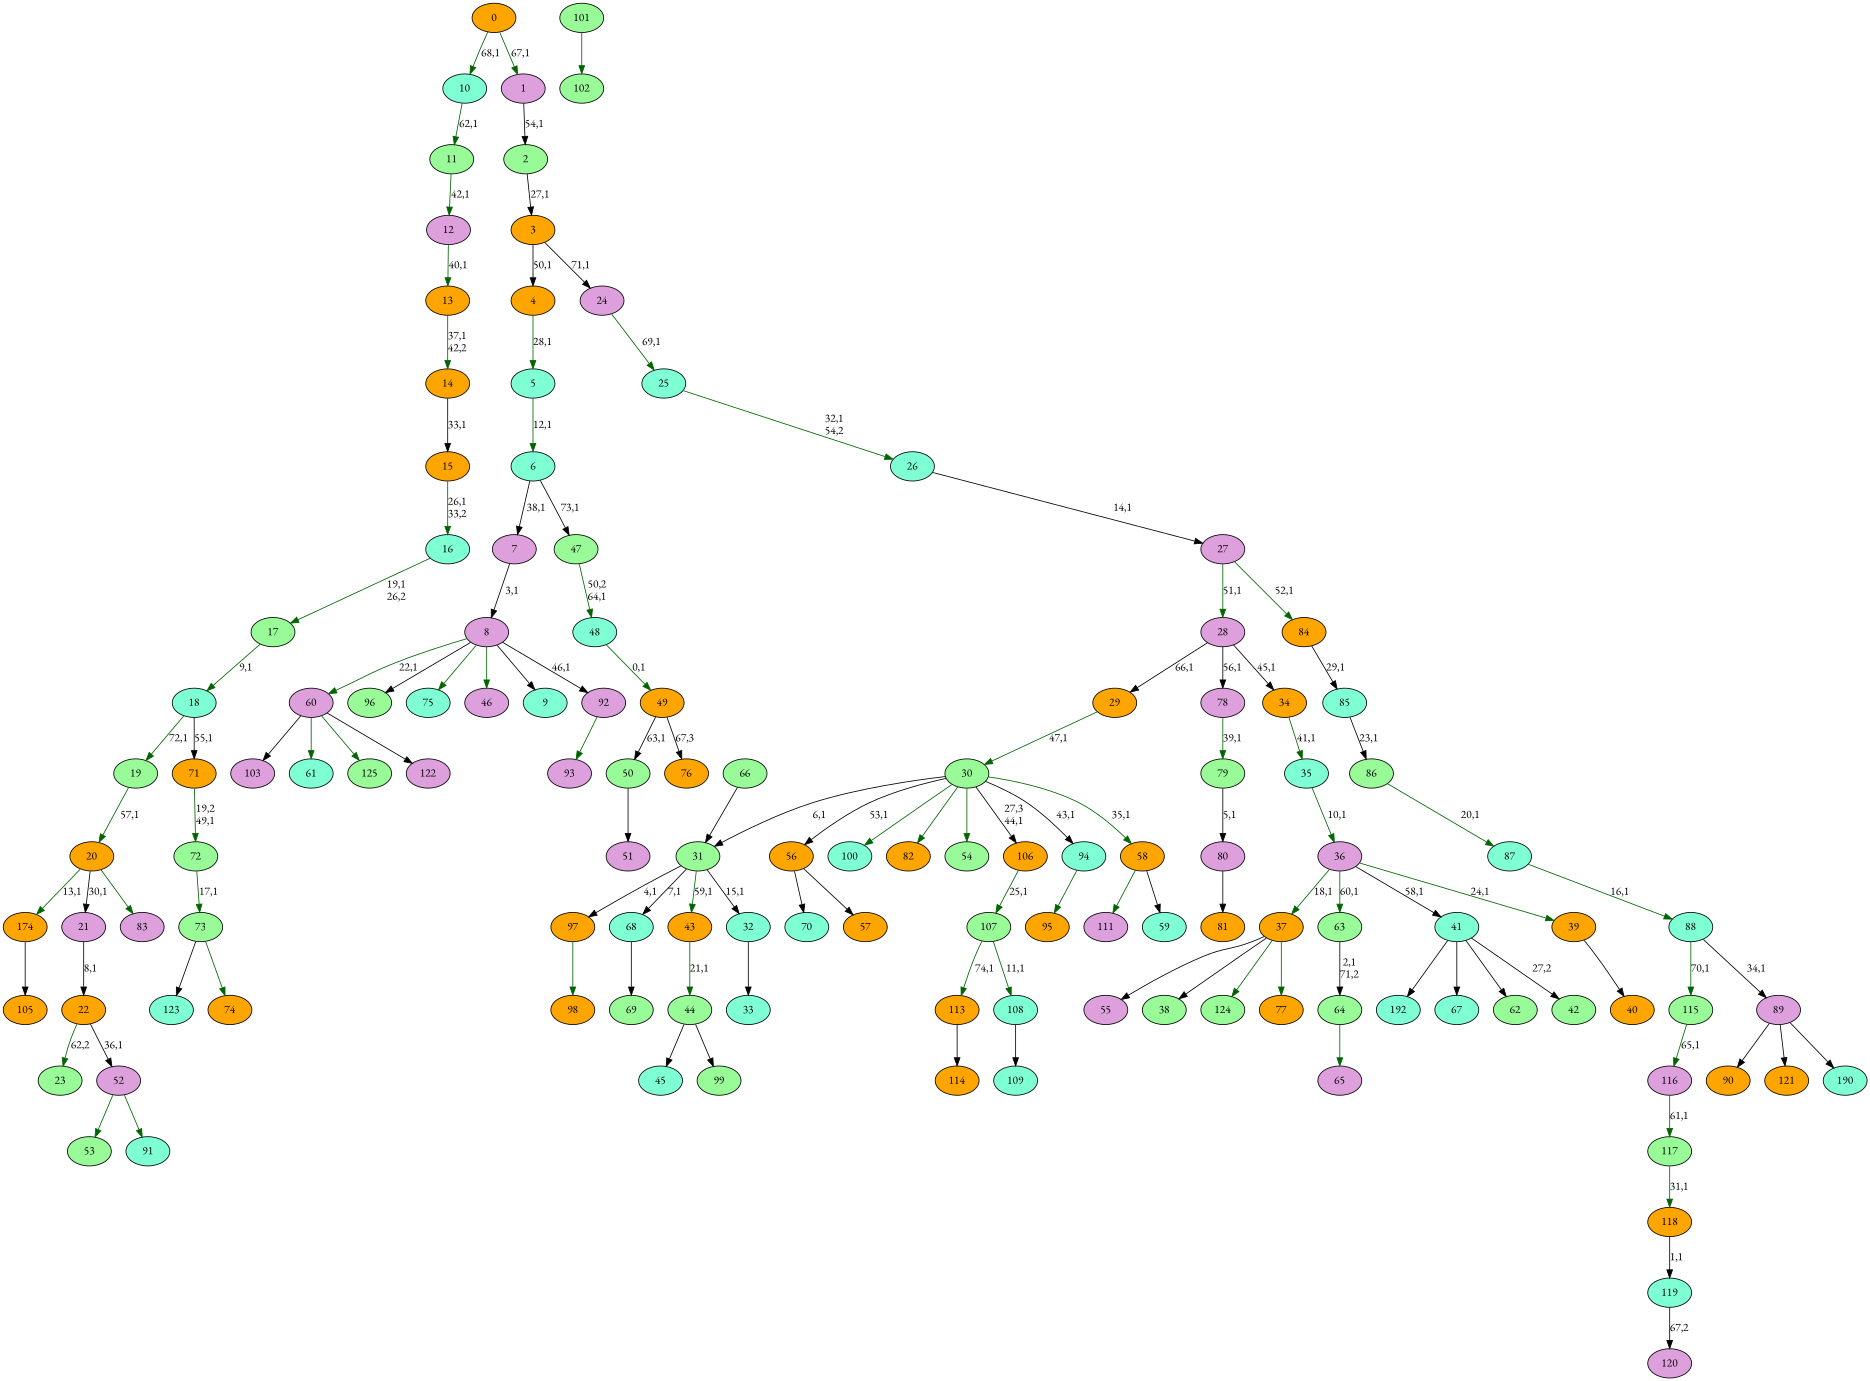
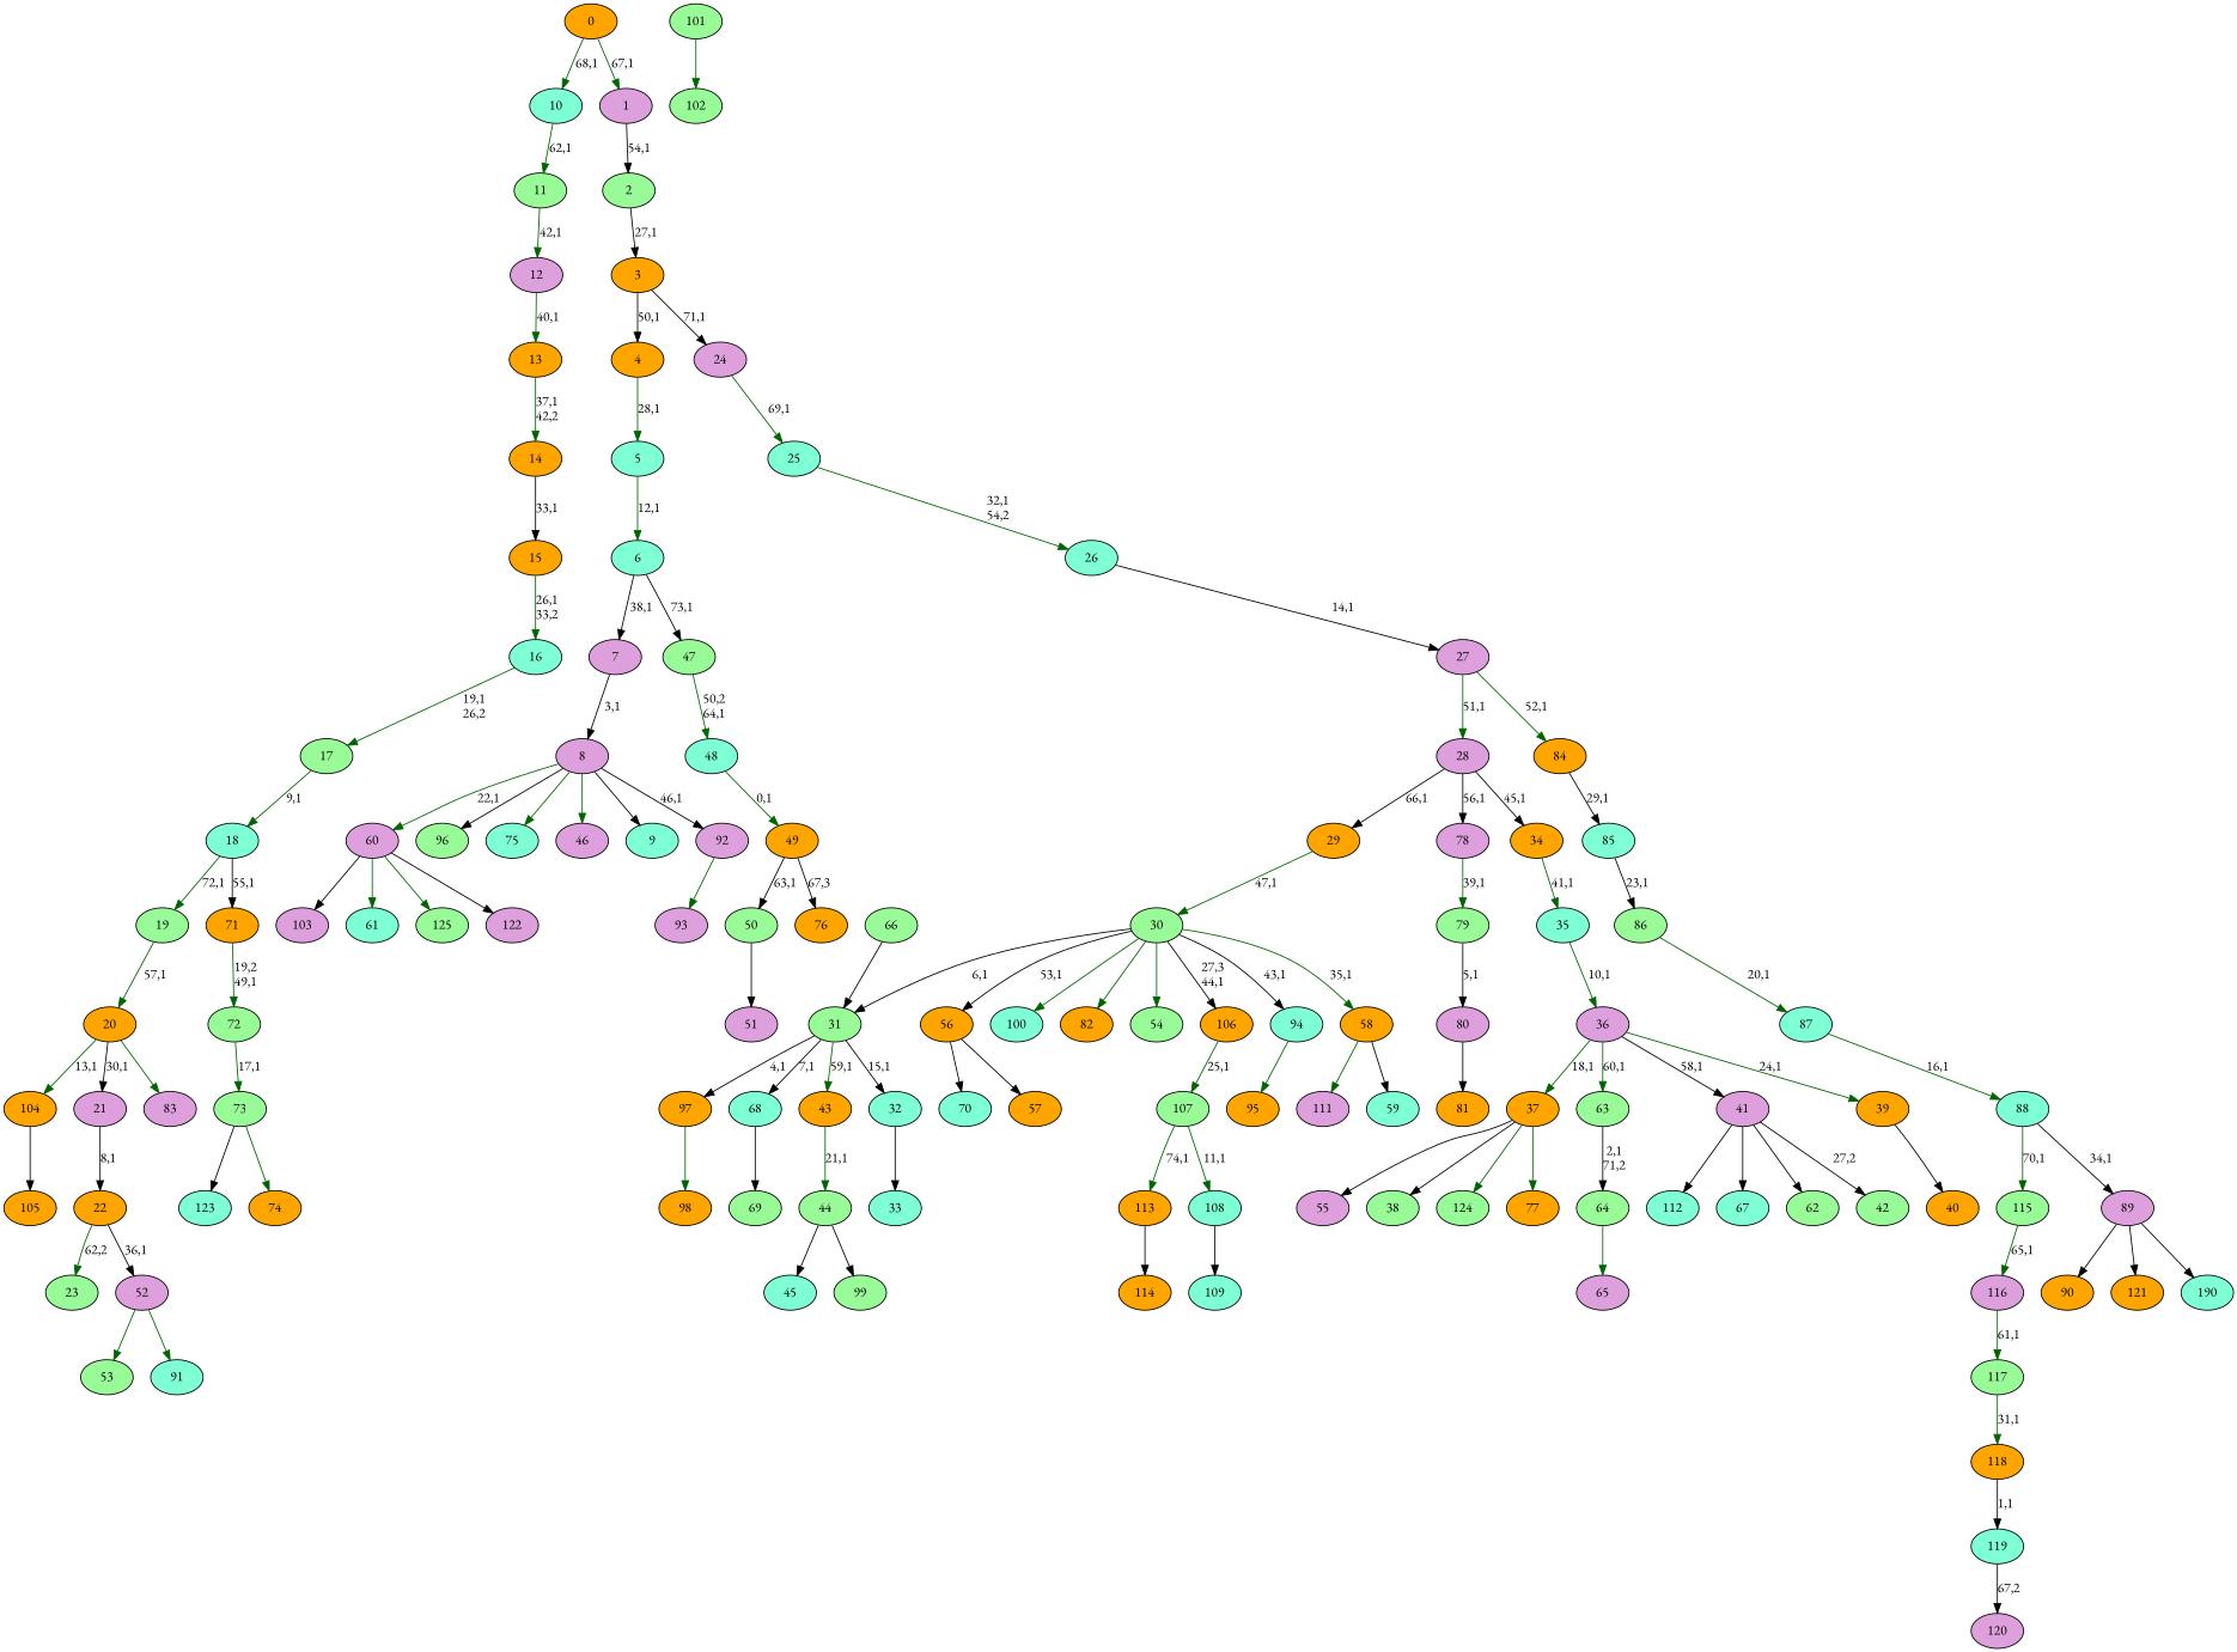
  digraph {
    fontname="EB Garamond"
    node [fillcolor=orange fontname="EB Garamond" style=filled]
    edge [color=black fontname="EB Garamond"]
    119 [fillcolor=aquamarine]
    120 [fillcolor=plum]
    118
    117 [fillcolor=palegreen]
    116 [fillcolor=plum]
    115 [fillcolor=palegreen]
    113
    114
    108 [fillcolor=aquamarine]
    109 [fillcolor=aquamarine]
    107 [fillcolor=palegreen]
    106
-   104 [label=174]
+   104
    105
    101 [fillcolor=palegreen]
    102 [fillcolor=palegreen]
    97
    98
    94 [fillcolor=aquamarine]
    95
    92 [fillcolor=plum]
    93 [fillcolor=plum]
    89 [fillcolor=plum]
    121
    n25 [fillcolor=aquamarine label=190]
    90
    88 [fillcolor=aquamarine]
    87 [fillcolor=aquamarine]
    86 [fillcolor=palegreen]
    85 [fillcolor=aquamarine]
    84
    80 [fillcolor=plum]
    81
    79 [fillcolor=palegreen]
    78 [fillcolor=plum]
    73 [fillcolor=palegreen]
    123 [fillcolor=aquamarine]
    74
    72 [fillcolor=palegreen]
    71
    68 [fillcolor=aquamarine]
    69 [fillcolor=palegreen]
    64 [fillcolor=palegreen]
    65 [fillcolor=plum]
    63 [fillcolor=palegreen]
    60 [fillcolor=plum]
    125 [fillcolor=palegreen]
    122 [fillcolor=plum]
    103 [fillcolor=plum]
    61 [fillcolor=aquamarine]
    111 [fillcolor=plum]
    58
    59 [fillcolor=aquamarine]
    70 [fillcolor=aquamarine]
    56
    57
    52 [fillcolor=plum]
    91 [fillcolor=aquamarine]
    53 [fillcolor=palegreen]
    50 [fillcolor=palegreen]
    51 [fillcolor=plum]
    49
    76
    48 [fillcolor=aquamarine]
    47 [fillcolor=palegreen]
    44 [fillcolor=palegreen]
    99 [fillcolor=palegreen]
    45 [fillcolor=aquamarine]
    43
-   41 [fillcolor=aquamarine]
-   112 [fillcolor=aquamarine label=192]
+   41 [fillcolor=plum]
+   112 [fillcolor=aquamarine]
    67 [fillcolor=aquamarine]
    62 [fillcolor=palegreen]
    42 [fillcolor=palegreen]
    39
    40
    124 [fillcolor=palegreen]
    37
    77
    55 [fillcolor=plum]
    38 [fillcolor=palegreen]
    36 [fillcolor=plum]
    35 [fillcolor=aquamarine]
    34
    32 [fillcolor=aquamarine]
    33 [fillcolor=aquamarine]
    31 [fillcolor=palegreen]
    66 [fillcolor=palegreen]
    30 [fillcolor=palegreen]
    100 [fillcolor=aquamarine]
    82
    54 [fillcolor=palegreen]
    29
    28 [fillcolor=plum]
    27 [fillcolor=plum]
    26 [fillcolor=aquamarine]
    25 [fillcolor=aquamarine]
    24 [fillcolor=plum]
    22
    23 [fillcolor=palegreen]
    21 [fillcolor=plum]
    20
    83 [fillcolor=plum]
    19 [fillcolor=palegreen]
    18 [fillcolor=aquamarine]
    17 [fillcolor=palegreen]
    16 [fillcolor=aquamarine]
    15
    14
    13
    12 [fillcolor=plum]
    11 [fillcolor=palegreen]
    10 [fillcolor=aquamarine]
    8 [fillcolor=plum]
    96 [fillcolor=palegreen]
    75 [fillcolor=aquamarine]
    46 [fillcolor=plum]
    9 [fillcolor=aquamarine]
    7 [fillcolor=plum]
    6 [fillcolor=aquamarine]
    5 [fillcolor=aquamarine]
    4
    3
    2 [fillcolor=palegreen]
    1 [fillcolor=plum]
    0
    119 -> 120 [label="67,2"]
    118 -> 119 [label="1,1"]
    117 -> 118 [color=darkgreen label="31,1"]
    116 -> 117 [color=darkgreen label="61,1"]
    115 -> 116 [color=darkgreen label="65,1"]
    113 -> 114
    108 -> 109
    107 -> 113 [color=darkgreen label="74,1"]
    107 -> 108 [color=darkgreen label="11,1"]
    106 -> 107 [color=darkgreen label="25,1"]
    104 -> 105
    101 -> 102 [color=darkgreen]
    97 -> 98 [color=darkgreen]
    94 -> 95 [color=darkgreen]
    92 -> 93 [color=darkgreen]
    89 -> 121
    89 -> n25
    89 -> 90
    88 -> 115 [color=darkgreen label="70,1"]
    88 -> 89 [label="34,1"]
    87 -> 88 [color=darkgreen label="16,1"]
    86 -> 87 [color=darkgreen label="20,1"]
    85 -> 86 [label="23,1"]
    84 -> 85 [label="29,1"]
    80 -> 81
    79 -> 80 [label="5,1"]
    78 -> 79 [color=darkgreen label="39,1"]
    73 -> 123
    73 -> 74 [color=darkgreen]
    72 -> 73 [color=darkgreen label="17,1"]
    71 -> 72 [color=darkgreen label="19,2\n49,1"]
    68 -> 69
    64 -> 65 [color=darkgreen]
    63 -> 64 [label="2,1\n71,2"]
    60 -> 125 [color=darkgreen]
    60 -> 122
    60 -> 103
    60 -> 61 [color=darkgreen]
    58 -> 111 [color=darkgreen]
    58 -> 59
    56 -> 70
    56 -> 57
    52 -> 91 [color=darkgreen]
    52 -> 53 [color=darkgreen]
    50 -> 51
    49 -> 50 [label="63,1"]
    49 -> 76 [label="67,3"]
    48 -> 49 [color=darkgreen label="0,1"]
    47 -> 48 [color=darkgreen label="50,2\n64,1"]
    44 -> 99
    44 -> 45
    43 -> 44 [color=darkgreen label="21,1"]
    41 -> 112
    41 -> 67
    41 -> 62
    41 -> 42 [label="27,2"]
    39 -> 40
    37 -> 124 [color=darkgreen]
    37 -> 77 [color=darkgreen]
    37 -> 55
    37 -> 38
    36 -> 63 [color=darkgreen label="60,1"]
    36 -> 41 [label="58,1"]
    36 -> 39 [color=darkgreen label="24,1"]
    36 -> 37 [color=darkgreen label="18,1"]
    35 -> 36 [color=darkgreen label="10,1"]
    34 -> 35 [color=darkgreen label="41,1"]
    32 -> 33
    31 -> 97 [label="4,1"]
    31 -> 68 [label="7,1"]
    31 -> 43 [color=darkgreen label="59,1"]
    31 -> 32 [label="15,1"]
    66 -> 31
    30 -> 106 [label="27,3\n44,1"]
    30 -> 94 [label="43,1"]
    30 -> 58 [color=darkgreen label="35,1"]
    30 -> 56 [label="53,1"]
    30 -> 31 [label="6,1"]
    30 -> 100 [color=darkgreen]
    30 -> 82 [color=darkgreen]
    30 -> 54 [color=darkgreen]
    29 -> 30 [color=darkgreen label="47,1"]
    28 -> 78 [label="56,1"]
    28 -> 34 [label="45,1"]
    28 -> 29 [label="66,1"]
    27 -> 84 [color=darkgreen label="52,1"]
    27 -> 28 [color=darkgreen label="51,1"]
    26 -> 27 [label="14,1"]
    25 -> 26 [color=darkgreen label="32,1\n54,2"]
    24 -> 25 [color=darkgreen label="69,1"]
    22 -> 52 [label="36,1"]
    22 -> 23 [color=darkgreen label="62,2"]
    21 -> 22 [label="8,1"]
    20 -> 104 [color=darkgreen label="13,1"]
    20 -> 21 [label="30,1"]
    20 -> 83 [color=darkgreen]
    19 -> 20 [color=darkgreen label="57,1"]
    18 -> 71 [label="55,1"]
    18 -> 19 [color=darkgreen label="72,1"]
    17 -> 18 [color=darkgreen label="9,1"]
    16 -> 17 [color=darkgreen label="19,1\n26,2"]
    15 -> 16 [color=darkgreen label="26,1\n33,2"]
    14 -> 15 [label="33,1"]
    13 -> 14 [color=darkgreen label="37,1\n42,2"]
    12 -> 13 [color=darkgreen label="40,1"]
    11 -> 12 [color=darkgreen label="42,1"]
    10 -> 11 [color=darkgreen label="62,1"]
    8 -> 92 [label="46,1"]
    8 -> 60 [color=darkgreen label="22,1"]
    8 -> 96
    8 -> 75 [color=darkgreen]
    8 -> 46 [color=darkgreen]
    8 -> 9
    7 -> 8 [label="3,1"]
    6 -> 47 [label="73,1"]
    6 -> 7 [label="38,1"]
    5 -> 6 [color=darkgreen label="12,1"]
    4 -> 5 [color=darkgreen label="28,1"]
    3 -> 24 [label="71,1"]
    3 -> 4 [label="50,1"]
    2 -> 3 [label="27,1"]
    1 -> 2 [label="54,1"]
    0 -> 10 [color=darkgreen label="68,1"]
    0 -> 1 [color=darkgreen label="67,1"]
  }
